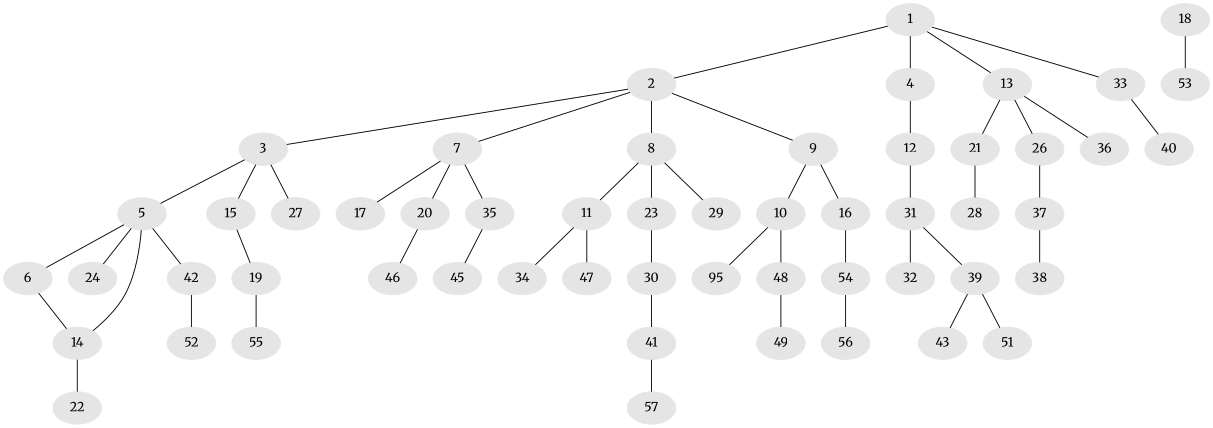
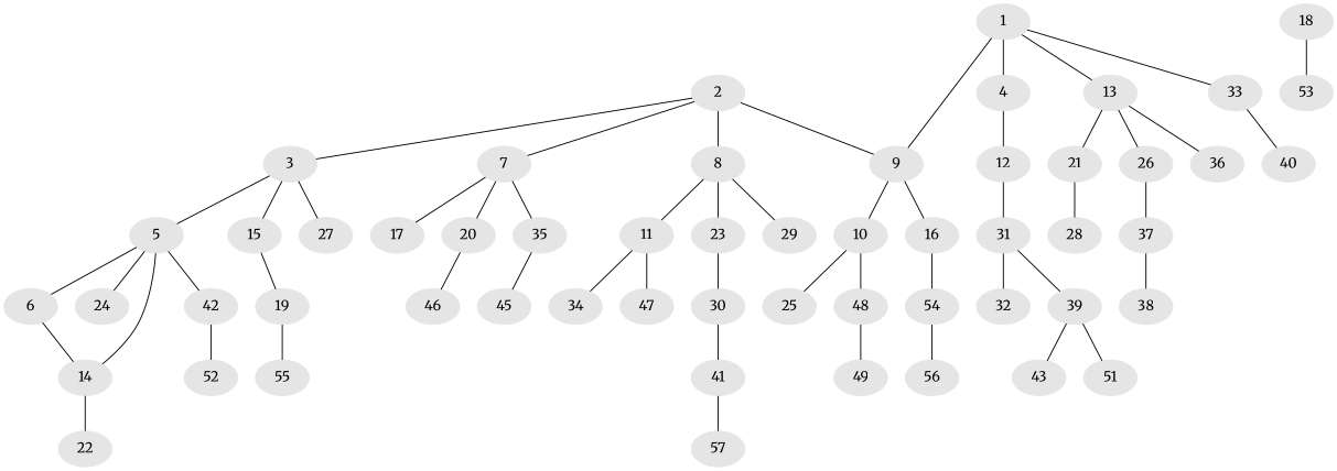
  graph {
    fontname=Merriweather
    node [color=gray90 fontname=Merriweather style=filled]
    edge [fontname=Merriweather]
    1
    2
    4
    13
    33
    3
    7
    8
    9
    12
    21
    26
    36
    40
    5
    15
    27
    17
    20
    35
    11
    23
    29
    10
    16
    6
    24
    42
    14
    19
    31
    18
    53
    52
    22
    46
    45
    34
    47
    30
-   25 [label=95]
+   25
    48
    54
    49
    32
    39
    28
    37
    55
    56
    41
    38
    57
    43
    51
-   1 -- 2
+   1 -- 9
    1 -- 4
    1 -- 13
    1 -- 33
    2 -- 3
    2 -- 7
    2 -- 8
    2 -- 9
    4 -- 12
    13 -- 21
    13 -- 26
    13 -- 36
    33 -- 40
    3 -- 5
    3 -- 15
    3 -- 27
    7 -- 17
    7 -- 20
    7 -- 35
    8 -- 11
    8 -- 23
    8 -- 29
    9 -- 10
    9 -- 16
    12 -- 31
    21 -- 28
    26 -- 37
    5 -- 6
    5 -- 24
    5 -- 42
    5 -- 14
    15 -- 19
    20 -- 46
    35 -- 45
    11 -- 34
    11 -- 47
    23 -- 30
    10 -- 25
    10 -- 48
    16 -- 54
    6 -- 14
    42 -- 52
    14 -- 22
    19 -- 55
    31 -- 32
    31 -- 39
    18 -- 53
    30 -- 41
    48 -- 49
    54 -- 56
    39 -- 43
    39 -- 51
    37 -- 38
    41 -- 57
  }
